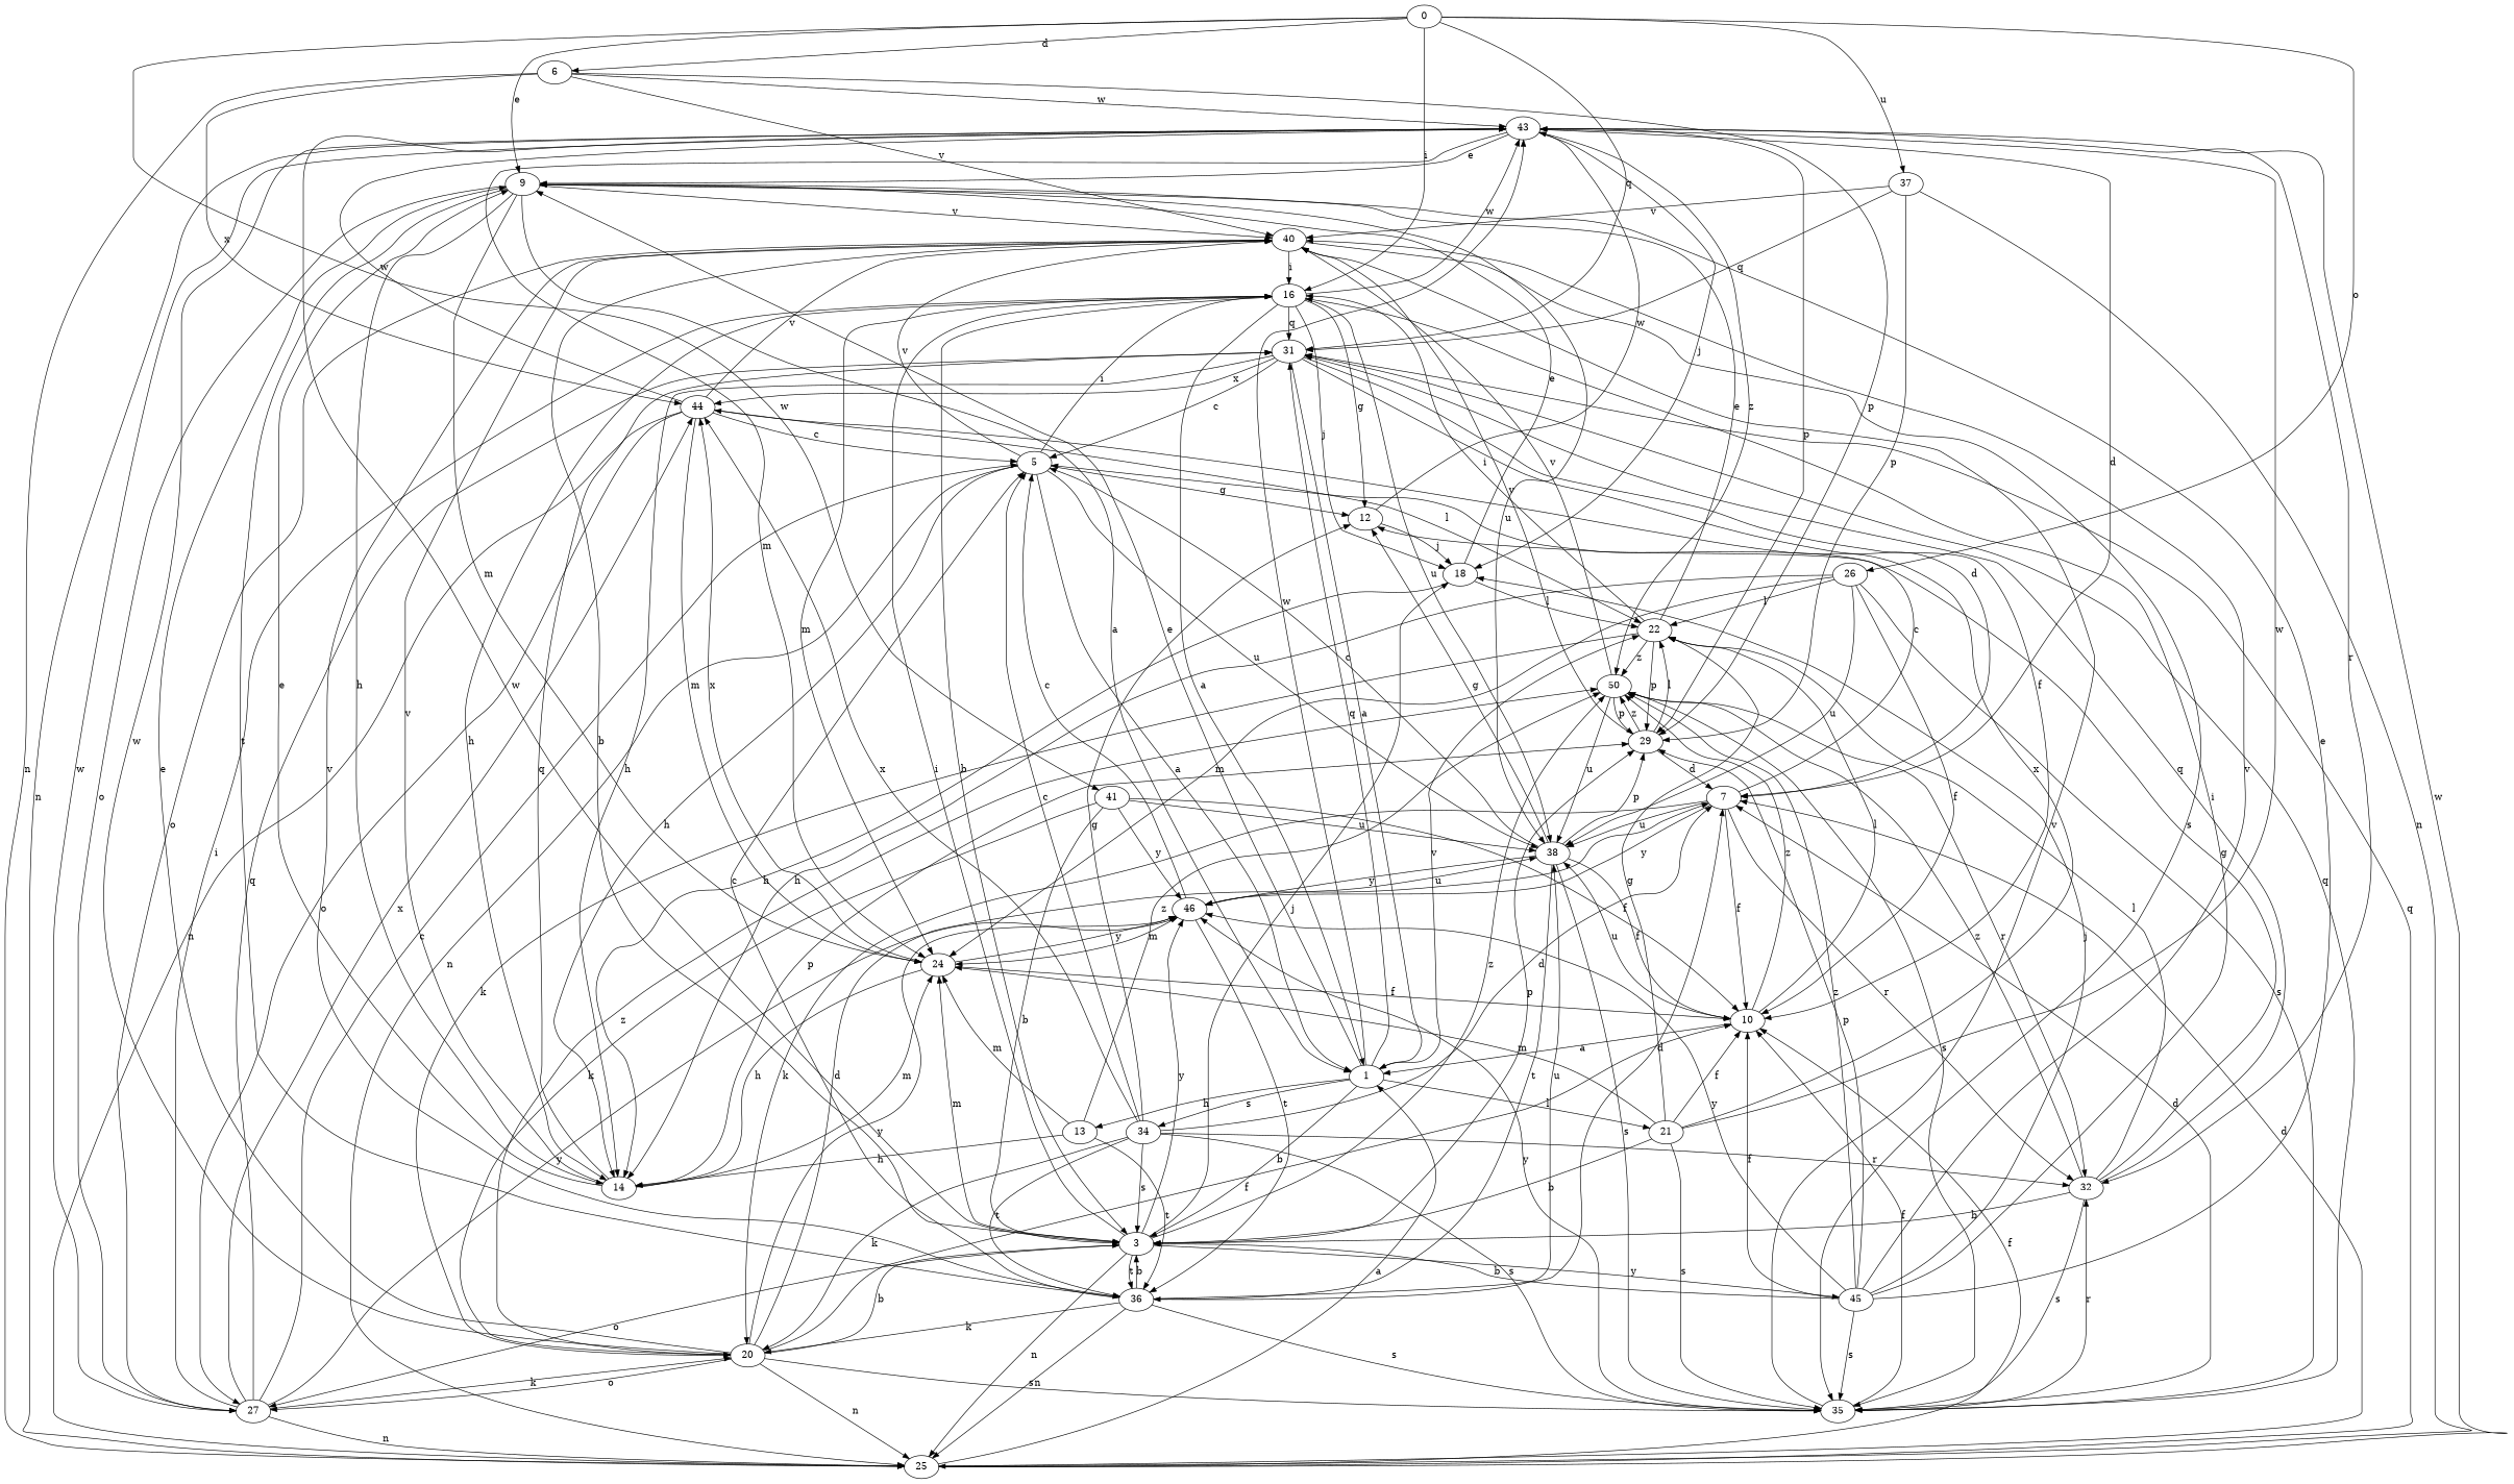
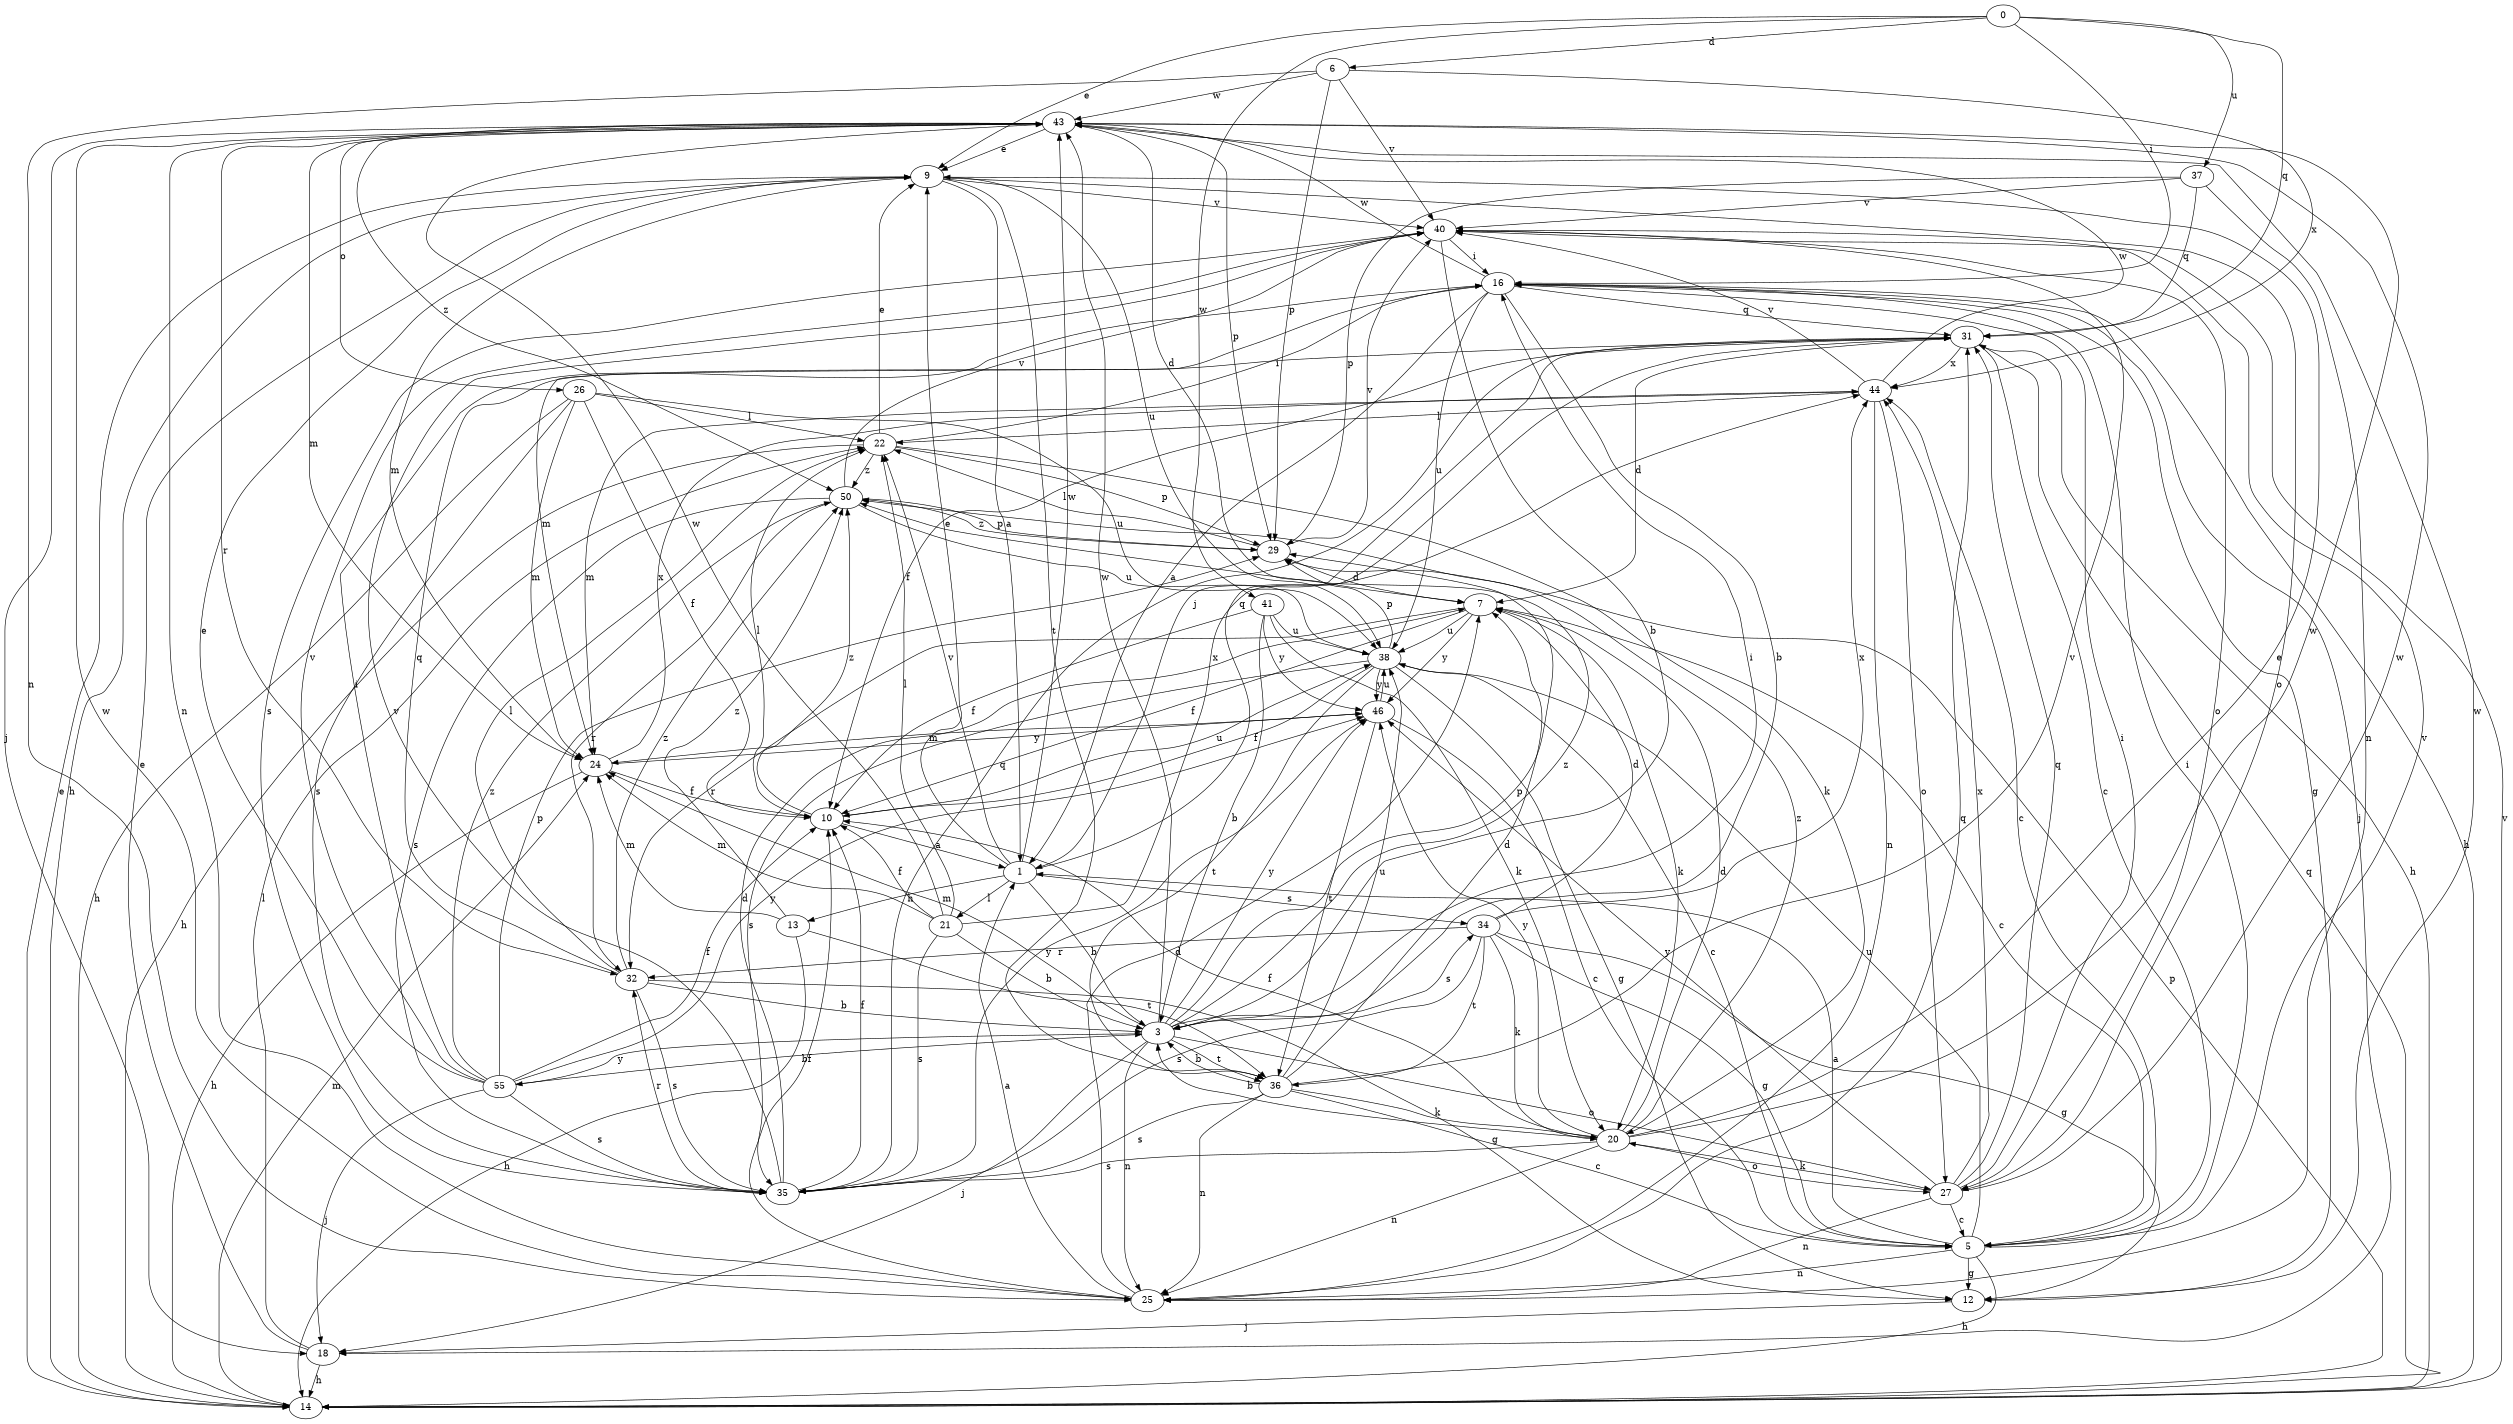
  strict digraph {
    0
    6
    9
    16
    26
    31
    37
    41
    43
    25
    29
    40
    44
    1
    24
    27
    36
    14
    38
    3
    18
    12
    22
    10
    35
    5
    7
    46
    20
    13
    21
    34
-   45
+   45 [label=55]
    50
    32
    0 -> 6 [label=d]
    0 -> 9 [label=e]
    0 -> 16 [label=i]
-   0 -> 26 [label=o]
+   43 -> 26 [label=o]
    0 -> 31 [label=q]
    0 -> 37 [label=u]
    0 -> 41 [label=w]
    6 -> 43 [label=w]
    6 -> 25 [label=n]
    6 -> 29 [label=p]
    6 -> 40 [label=v]
    6 -> 44 [label=x]
    9 -> 40 [label=v]
    9 -> 1 [label=a]
    9 -> 24 [label=m]
    9 -> 27 [label=o]
    9 -> 36 [label=t]
    9 -> 14 [label=h]
    9 -> 38 [label=u]
    16 -> 31 [label=q]
    16 -> 43 [label=w]
    16 -> 1 [label=a]
    16 -> 24 [label=m]
    16 -> 14 [label=h]
    16 -> 38 [label=u]
    16 -> 3 [label=b]
    16 -> 18 [label=j]
    16 -> 12 [label=g]
    26 -> 24 [label=m]
    26 -> 14 [label=h]
    26 -> 38 [label=u]
    26 -> 22 [label=l]
    26 -> 10 [label=f]
    26 -> 35 [label=s]
    31 -> 44 [label=x]
-   31 -> 1 [label=a]
+   31 -> 1 [label=j]
    31 -> 14 [label=h]
    31 -> 10 [label=f]
    31 -> 5 [label=c]
    31 -> 7 [label=d]
    37 -> 31 [label=q]
    37 -> 25 [label=n]
    37 -> 29 [label=p]
    37 -> 40 [label=v]
    41 -> 38 [label=u]
    41 -> 3 [label=b]
    41 -> 10 [label=f]
    41 -> 46 [label=y]
    41 -> 20 [label=k]
    43 -> 9 [label=e]
    43 -> 25 [label=n]
    43 -> 29 [label=p]
    43 -> 24 [label=m]
    43 -> 18 [label=j]
    43 -> 7 [label=d]
    43 -> 50 [label=z]
    43 -> 32 [label=r]
    25 -> 31 [label=q]
    25 -> 43 [label=w]
    25 -> 1 [label=a]
    25 -> 10 [label=f]
    25 -> 7 [label=d]
    29 -> 40 [label=v]
    29 -> 22 [label=l]
    29 -> 7 [label=d]
    29 -> 50 [label=z]
    40 -> 16 [label=i]
    40 -> 27 [label=o]
    40 -> 3 [label=b]
    40 -> 35 [label=s]
    44 -> 43 [label=w]
    44 -> 25 [label=n]
    44 -> 40 [label=v]
    44 -> 24 [label=m]
    44 -> 27 [label=o]
    44 -> 22 [label=l]
-   44 -> 5 [label=c]
+   5 -> 44 [label=c]
    1 -> 9 [label=e]
    1 -> 31 [label=q]
    1 -> 43 [label=w]
    1 -> 3 [label=b]
    1 -> 22 [label=v]
    1 -> 13 [label=h]
    1 -> 21 [label=l]
    1 -> 34 [label=s]
    24 -> 44 [label=x]
    24 -> 14 [label=h]
    24 -> 10 [label=f]
    24 -> 46 [label=y]
    27 -> 16 [label=i]
    27 -> 31 [label=q]
    27 -> 43 [label=w]
    27 -> 25 [label=n]
    27 -> 44 [label=x]
    27 -> 5 [label=c]
    27 -> 46 [label=y]
    27 -> 20 [label=k]
    36 -> 25 [label=n]
    36 -> 40 [label=v]
    36 -> 38 [label=u]
    36 -> 3 [label=b]
    36 -> 35 [label=s]
    36 -> 5 [label=c]
    36 -> 7 [label=d]
    36 -> 20 [label=k]
    14 -> 9 [label=e]
    14 -> 31 [label=q]
    14 -> 29 [label=p]
    14 -> 40 [label=v]
    14 -> 24 [label=m]
    38 -> 29 [label=p]
    38 -> 36 [label=t]
    38 -> 12 [label=g]
    38 -> 10 [label=f]
    38 -> 35 [label=s]
    38 -> 5 [label=c]
    38 -> 46 [label=y]
    3 -> 16 [label=i]
    3 -> 43 [label=w]
    3 -> 25 [label=n]
    3 -> 29 [label=p]
    3 -> 24 [label=m]
    3 -> 27 [label=o]
    3 -> 36 [label=t]
    3 -> 18 [label=j]
    3 -> 46 [label=y]
-   34 -> 3 [label=s]
+   3 -> 34 [label=s]
    3 -> 45 [label=y]
    3 -> 50 [label=z]
    18 -> 9 [label=e]
    18 -> 14 [label=h]
    18 -> 22 [label=l]
    12 -> 43 [label=w]
    12 -> 18 [label=j]
    22 -> 9 [label=e]
    22 -> 16 [label=i]
    22 -> 29 [label=p]
+   22 -> 14 [label=h]
    22 -> 20 [label=k]
    22 -> 50 [label=z]
    10 -> 1 [label=a]
    10 -> 38 [label=u]
    10 -> 22 [label=l]
    10 -> 50 [label=z]
    35 -> 31 [label=q]
    35 -> 40 [label=v]
    35 -> 10 [label=f]
    35 -> 7 [label=d]
    35 -> 46 [label=y]
    35 -> 32 [label=r]
    5 -> 16 [label=i]
    5 -> 25 [label=n]
    5 -> 40 [label=v]
    5 -> 1 [label=a]
    5 -> 14 [label=h]
    5 -> 38 [label=u]
    5 -> 12 [label=g]
    7 -> 38 [label=u]
    7 -> 10 [label=f]
    7 -> 5 [label=c]
    7 -> 46 [label=y]
    7 -> 20 [label=k]
    7 -> 32 [label=r]
    46 -> 24 [label=m]
    46 -> 36 [label=t]
    46 -> 38 [label=u]
    46 -> 5 [label=c]
    20 -> 9 [label=e]
    20 -> 43 [label=w]
    20 -> 25 [label=n]
    20 -> 27 [label=o]
    20 -> 3 [label=b]
    20 -> 10 [label=f]
    20 -> 35 [label=s]
    20 -> 7 [label=d]
    20 -> 46 [label=y]
    20 -> 50 [label=z]
    13 -> 24 [label=m]
    13 -> 36 [label=t]
    13 -> 14 [label=h]
    13 -> 50 [label=z]
    21 -> 43 [label=w]
    21 -> 44 [label=x]
    21 -> 24 [label=m]
    21 -> 3 [label=b]
-   21 -> 22 [label=g]
+   21 -> 22 [label=l]
    21 -> 10 [label=f]
    21 -> 35 [label=s]
    34 -> 44 [label=x]
    34 -> 36 [label=t]
    34 -> 12 [label=g]
    34 -> 35 [label=s]
-   34 -> 5 [label=c]
+   34 -> 5 [label=g]
    34 -> 7 [label=d]
    34 -> 20 [label=k]
    34 -> 32 [label=r]
    45 -> 9 [label=e]
    45 -> 16 [label=i]
    45 -> 29 [label=p]
    45 -> 40 [label=v]
    45 -> 3 [label=b]
    45 -> 18 [label=j]
    45 -> 10 [label=f]
    45 -> 35 [label=s]
    45 -> 46 [label=y]
    45 -> 50 [label=z]
    50 -> 29 [label=p]
    50 -> 40 [label=v]
    50 -> 38 [label=u]
    50 -> 35 [label=s]
    50 -> 32 [label=r]
    32 -> 31 [label=q]
    32 -> 3 [label=b]
    32 -> 12 [label=g]
    32 -> 22 [label=l]
    32 -> 35 [label=s]
    32 -> 50 [label=z]
  }
